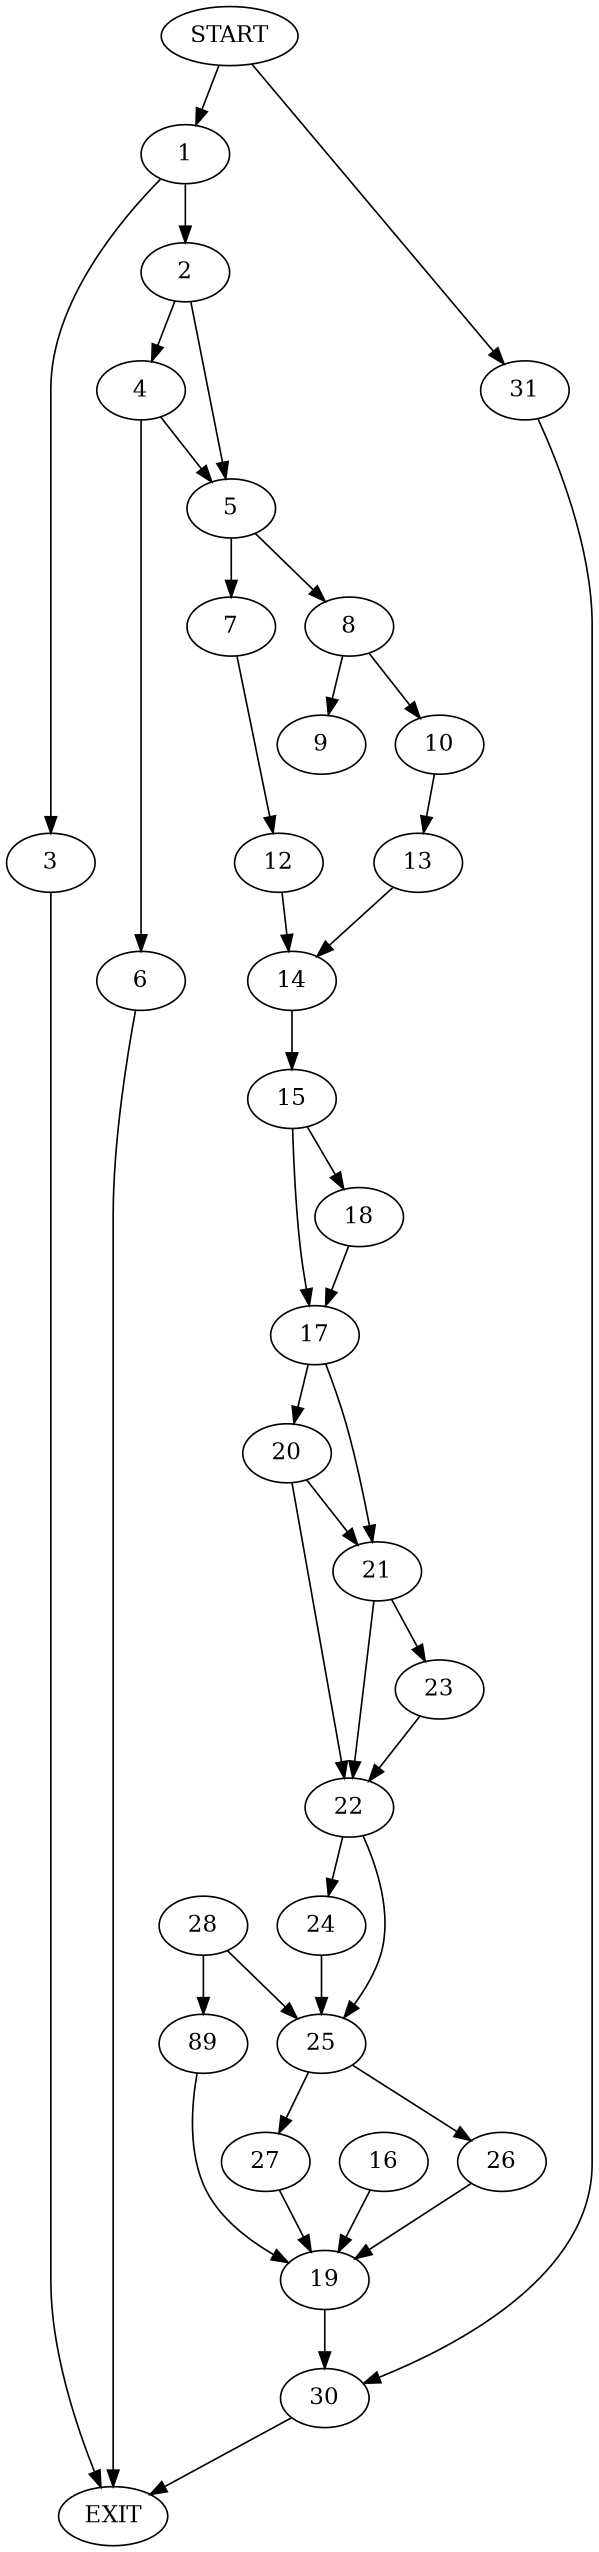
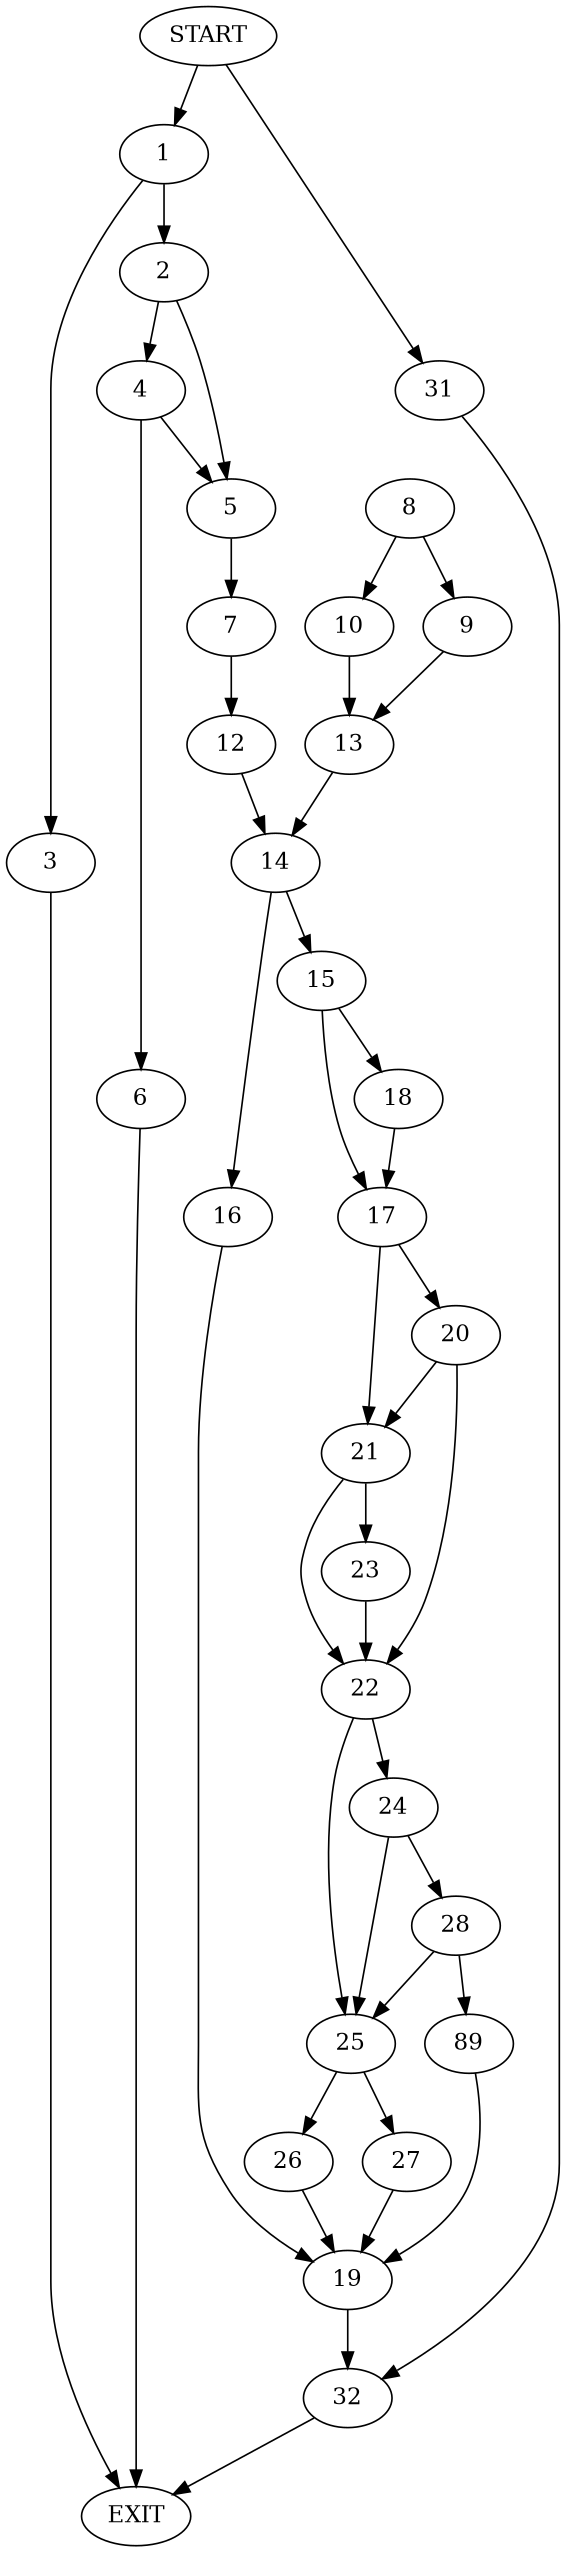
  digraph {
    n1 [label=START]
    1
    31
    2
    3
-   30
+   30 [label=32]
    n7 [label=EXIT]
    4
    5
    6
    7
    8
    12
    9
    10
    14
    13
    15
    16
    17
    18
    19
    20
    21
    22
    23
    24
    25
    28
    26
    27
    n32 [label=89]
    n1 -> 1
    n1 -> 31
    1 -> 2
    1 -> 3
    31 -> 30
    2 -> 4
    2 -> 5
    3 -> n7
    30 -> n7
    4 -> 5
    4 -> 6
    5 -> 7
-   5 -> 8
    6 -> n7
    7 -> 12
    8 -> 9
    8 -> 10
    12 -> 14
+   9 -> 13
    10 -> 13
    14 -> 15
+   14 -> 16
    13 -> 14
    15 -> 17
    15 -> 18
    16 -> 19
    17 -> 20
    17 -> 21
    18 -> 17
    19 -> 30
    20 -> 21
    20 -> 22
    21 -> 22
    21 -> 23
    22 -> 24
    22 -> 25
    23 -> 22
    24 -> 25
+   24 -> 28
    25 -> 26
    25 -> 27
    28 -> 25
    28 -> n32
    26 -> 19
    27 -> 19
    n32 -> 19
  }
